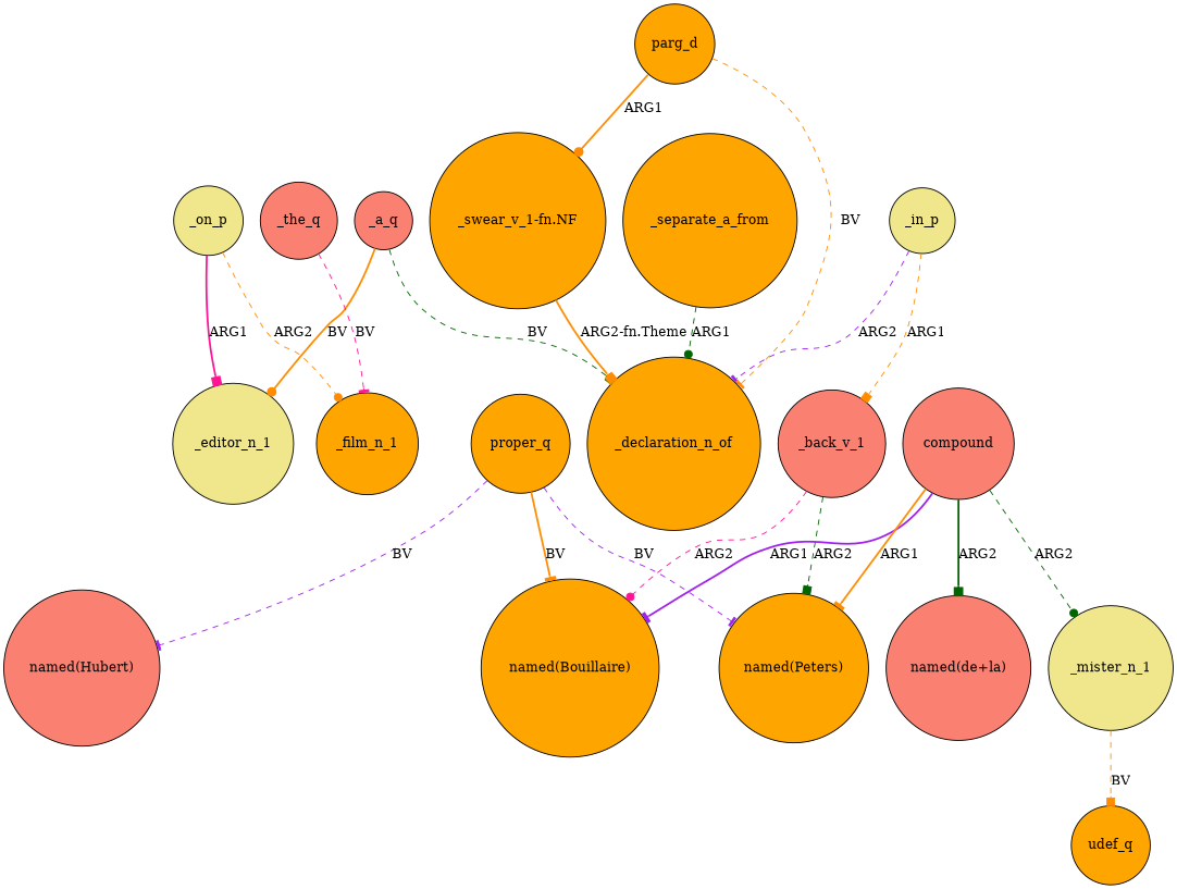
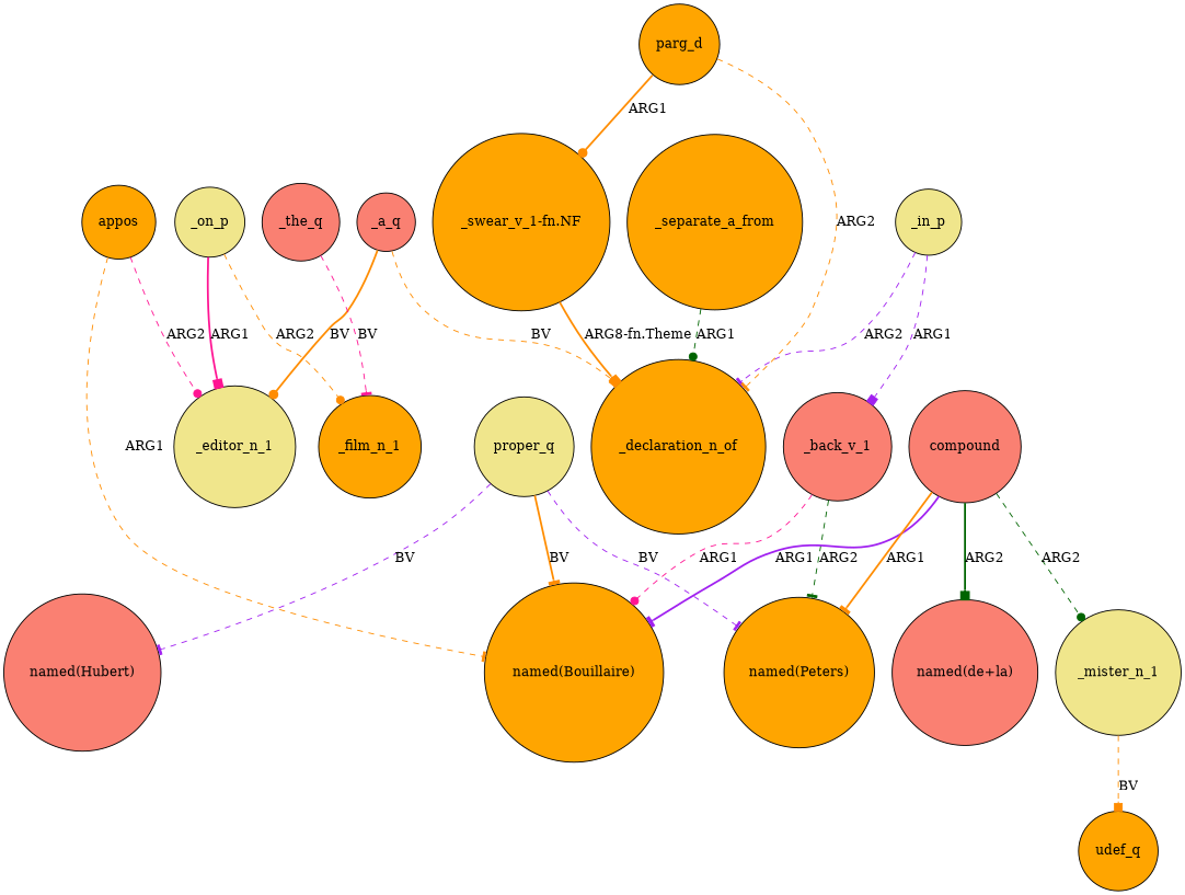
  digraph {
    node [fillcolor=orange shape=circle style=filled]
    edge [arrowhead=tee color=darkorange style=dashed]
-   proper_q
+   proper_q [fillcolor=khaki]
    "named(Hubert)" [fillcolor=salmon]
    "named(Bouillaire)"
    "named(Peters)"
    "named(de+la)" [fillcolor=salmon]
+   appos
    _editor_n_1 [fillcolor=khaki]
    _in_p [fillcolor=khaki]
    _declaration_n_of
    _back_v_1 [fillcolor=salmon]
    compound [fillcolor=salmon]
    _mister_n_1 [fillcolor=khaki]
    udef_q
    _on_p [fillcolor=khaki]
    _film_n_1
    _a_q [fillcolor=salmon]
    _the_q [fillcolor=salmon]
    "_swear_v_1-fn.NF"
    _separate_a_from
    parg_d
    proper_q -> "named(Hubert)" [color=purple label=BV]
    proper_q -> "named(Bouillaire)" [label=BV style=bold]
    proper_q -> "named(Peters)" [color=purple label=BV]
+   appos -> "named(Bouillaire)" [label=ARG1]
+   appos -> _editor_n_1 [arrowhead=dot color=deeppink label=ARG2]
    _in_p -> _declaration_n_of [color=purple label=ARG2]
-   _in_p -> _back_v_1 [arrowhead=box label=ARG1]
-   _back_v_1 -> "named(Bouillaire)" [arrowhead=dot color=deeppink label=ARG2]
-   _back_v_1 -> "named(Peters)" [arrowhead=box color=darkgreen label=ARG2]
+   _in_p -> _back_v_1 [arrowhead=box color=purple label=ARG1]
+   _back_v_1 -> "named(Bouillaire)" [arrowhead=dot color=deeppink label=ARG1]
+   _back_v_1 -> "named(Peters)" [color=darkgreen label=ARG2]
    compound -> "named(Bouillaire)" [color=purple label=ARG1 style=bold]
    compound -> "named(Peters)" [label=ARG1 style=bold]
    compound -> "named(de+la)" [arrowhead=box color=darkgreen label=ARG2 style=bold]
    compound -> _mister_n_1 [arrowhead=dot color=darkgreen label=ARG2]
    _mister_n_1 -> udef_q [arrowhead=box label=BV]
    _on_p -> _editor_n_1 [arrowhead=box color=deeppink label=ARG1 style=bold]
    _on_p -> _film_n_1 [arrowhead=dot label=ARG2]
    _a_q -> _editor_n_1 [arrowhead=dot label=BV style=bold]
-   _a_q -> _declaration_n_of [arrowhead=box color=darkgreen label=BV]
+   _a_q -> _declaration_n_of [arrowhead=box label=BV]
    _the_q -> _film_n_1 [color=deeppink label=BV]
-   "_swear_v_1-fn.NF" -> _declaration_n_of [arrowhead=box label="ARG2-fn.Theme" style=bold]
+   "_swear_v_1-fn.NF" -> _declaration_n_of [arrowhead=box label="ARG8-fn.Theme" style=bold]
    _separate_a_from -> _declaration_n_of [arrowhead=dot color=darkgreen label=ARG1]
-   parg_d -> _declaration_n_of [label=BV]
+   parg_d -> _declaration_n_of [label=ARG2]
    parg_d -> "_swear_v_1-fn.NF" [arrowhead=dot label=ARG1 style=bold]
  }
